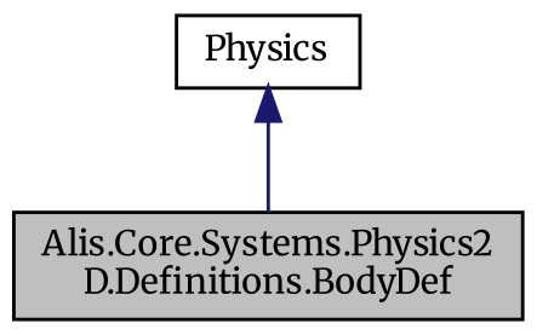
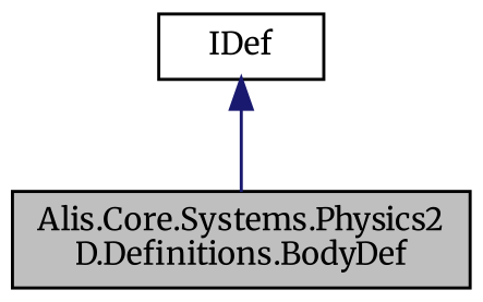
  digraph {
    fontname=Merriweather
    node [color=black fontname=Merriweather fontsize=10 shape=record style=filled]
    n1 [fillcolor=grey75 fontcolor=black height=0.2 label="Alis.Core.Systems.Physics2\lD.Definitions.BodyDef" width=0.4]
-   n2 [fillcolor=white height=0.2 label=Physics width=0.4]
+   n2 [fillcolor=white height=0.2 label=IDef width=0.4]
    n2 -> n1 [color=midnightblue dir=back fontname=Merriweather fontsize=10 labelfontname=Helvetica labelfontsize=10 style=solid]
  }
